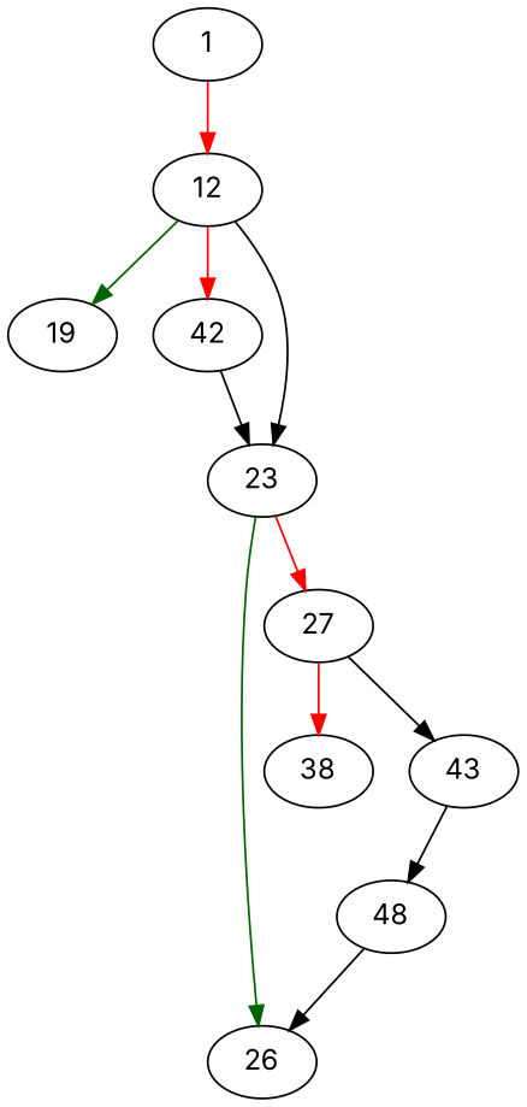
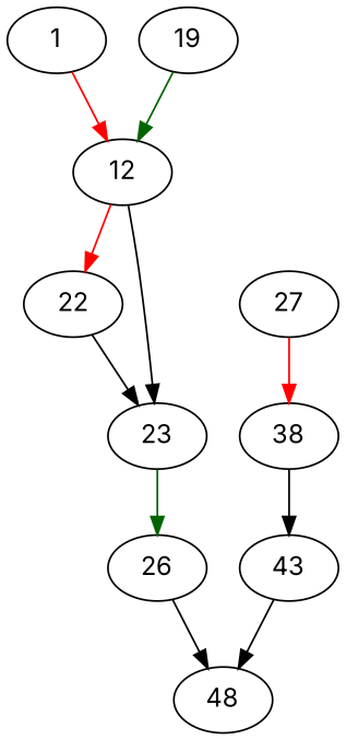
  strict digraph {
    fontname=Inter
    node [fontname=Inter]
    edge [fontname=Inter]
    1 [entry=true]
    12
    19
-   22 [label=42]
+   22
    23
    26
    27
    48
    38
    43
    1 -> 12 [color=red cond=true]
-   12 -> 19 [color=darkgreen cond=true]
+   19 -> 12 [color=darkgreen cond=true]
    12 -> 22 [color=red cond=false]
    12 -> 23
    22 -> 23
    23 -> 26 [color=darkgreen cond=true]
-   23 -> 27 [color=red cond=false]
-   48 -> 26
+   26 -> 48
    27 -> 38 [color=red cond=true]
-   27 -> 43
+   38 -> 43
    43 -> 48
  }
